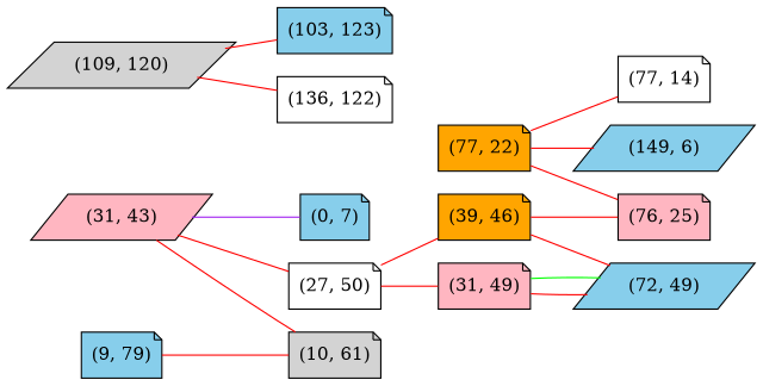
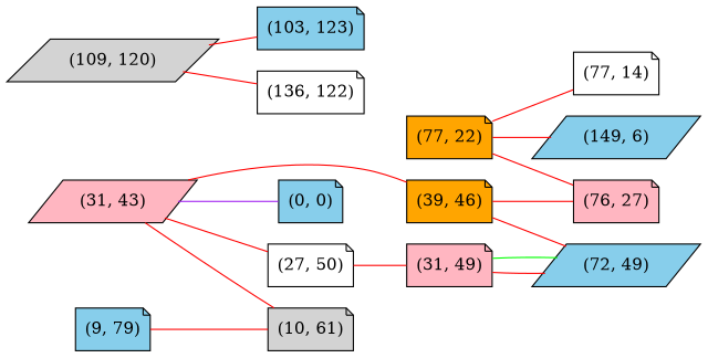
  graph {
    rankdir=LR
    node [fillcolor=skyblue shape=note style=filled]
    edge [color=red weight=1]
    "(77, 22)" [fillcolor=orange]
-   "(76, 27)" [fillcolor=lightpink label="(76, 25)"]
+   "(76, 27)" [fillcolor=lightpink]
    "(77, 14)" [fillcolor=white]
    "(149, 6)" [shape=parallelogram]
    "(31, 43)" [fillcolor=lightpink shape=parallelogram]
    "(39, 46)" [fillcolor=orange]
-   "(0, 0)" [label="(0, 7)"]
+   "(0, 0)"
    "(27, 50)" [fillcolor=white]
    "(10, 61)" [fillcolor=lightgrey]
    n10 [label="(72, 49)" shape=parallelogram]
    "(31, 49)" [fillcolor=lightpink]
    "(109, 120)" [fillcolor=lightgrey shape=parallelogram]
    "(103, 123)"
    "(136, 122)" [fillcolor=white]
    "(9, 79)"
    "(77, 22)" -- "(76, 27)"
    "(77, 22)" -- "(77, 14)"
    "(77, 22)" -- "(149, 6)"
-   "(27, 50)" -- "(39, 46)"
+   "(31, 43)" -- "(39, 46)"
    "(31, 43)" -- "(0, 0)" [color=purple weight=4]
    "(31, 43)" -- "(27, 50)"
    "(31, 43)" -- "(10, 61)"
    "(39, 46)" -- "(76, 27)"
    "(39, 46)" -- n10
    "(27, 50)" -- "(31, 49)"
    "(31, 49)" -- n10
    "(31, 49)" -- n10 [color=green weight=2]
    "(109, 120)" -- "(103, 123)"
    "(109, 120)" -- "(136, 122)"
    "(9, 79)" -- "(10, 61)"
  }
